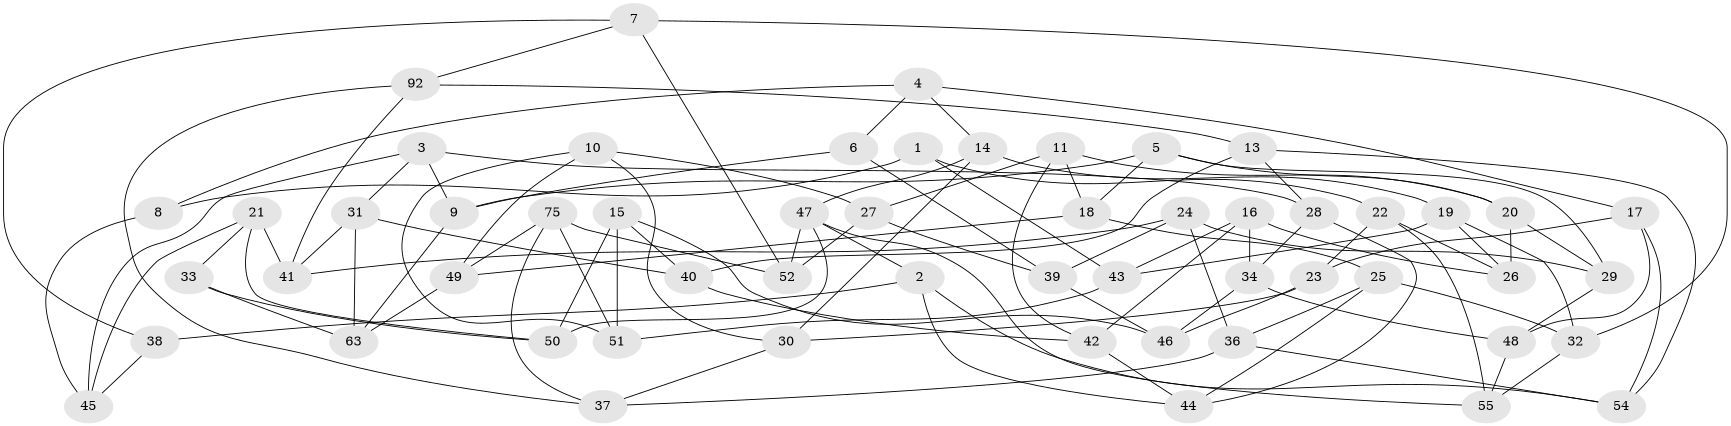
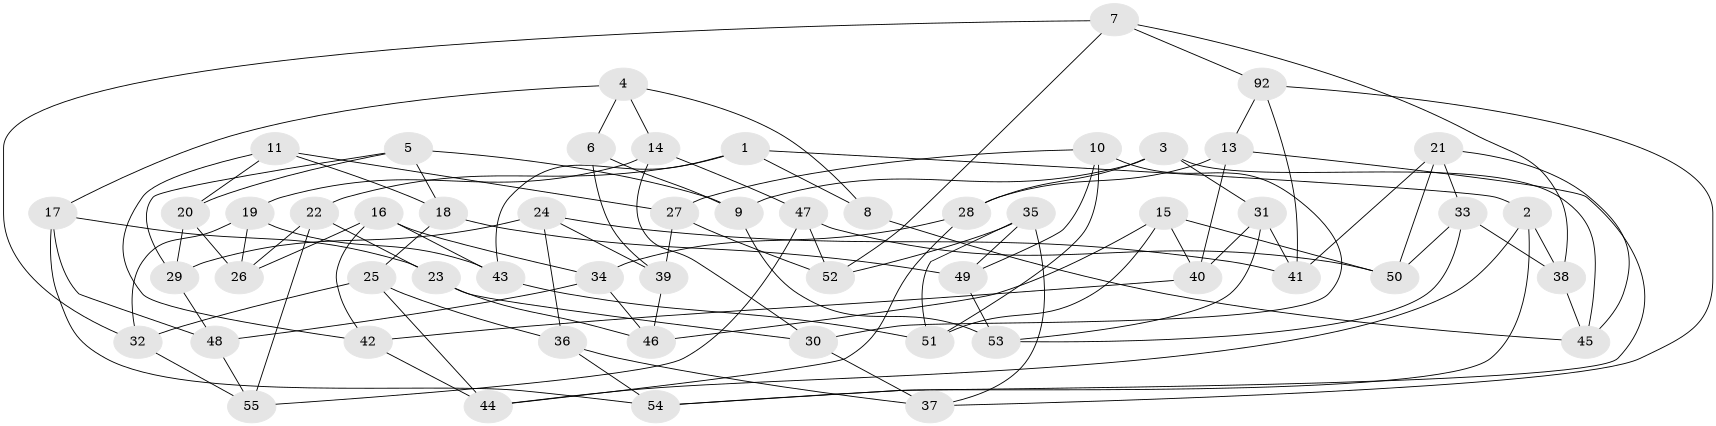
  graph {
    node [color=gray90 style=filled]
    1
    2
    8
    22
    43
    38
    44
    54
    45
    26
    23
    55
    51
    3
    9
    28
    31
-   53 [label=63]
+   53
    34
    41
    40
    4
    6
    14
    17
    39
    30
    19
    47
    48
    5
    18
    20
    29
    49
    25
    46
    7
    n39 [label=92]
    32
    52
    13
    37
    10
    27
    11
    42
    50
    15
    16
    36
    21
    33
    24
-   35 [label=75]
-   47 -- 2
+   35
+   1 -- 2
    1 -- 8
    1 -- 22
    1 -- 43
    2 -- 38
    2 -- 44
    2 -- 54
    8 -- 45
    22 -- 26
    22 -- 23
    22 -- 55
    43 -- 51
    38 -- 45
    23 -- 30
    23 -- 46
    3 -- 45
    3 -- 9
    3 -- 28
    3 -- 31
    9 -- 53
    28 -- 44
    28 -- 34
    31 -- 53
    31 -- 41
    31 -- 40
    34 -- 48
    34 -- 46
    40 -- 42
    4 -- 8
    4 -- 6
    4 -- 14
    4 -- 17
    6 -- 9
    6 -- 39
    14 -- 30
    14 -- 19
    14 -- 47
    17 -- 54
    17 -- 23
    17 -- 48
    39 -- 46
    30 -- 37
    19 -- 43
    19 -- 26
    19 -- 32
    47 -- 55
    47 -- 52
    47 -- 50
    48 -- 55
    5 -- 9
    5 -- 18
    5 -- 20
    5 -- 29
    18 -- 49
    18 -- 25
    20 -- 26
    20 -- 29
    29 -- 48
    49 -- 53
    25 -- 44
    25 -- 32
    25 -- 36
    7 -- 38
    7 -- n39
    7 -- 32
    7 -- 52
    n39 -- 41
    n39 -- 13
    n39 -- 37
    32 -- 55
    13 -- 54
    13 -- 28
    13 -- 40
    10 -- 51
    10 -- 30
    10 -- 49
    10 -- 27
    27 -- 39
    27 -- 52
    11 -- 18
    11 -- 20
    11 -- 27
    11 -- 42
    42 -- 44
    15 -- 51
    15 -- 40
    15 -- 46
    15 -- 50
    16 -- 43
    16 -- 26
    16 -- 34
    16 -- 42
    36 -- 54
    36 -- 37
    21 -- 45
    21 -- 41
    21 -- 50
    21 -- 33
+   33 -- 38
    33 -- 53
    33 -- 50
    24 -- 41
    24 -- 39
    24 -- 29
    24 -- 36
    35 -- 51
    35 -- 49
    35 -- 52
    35 -- 37
  }
